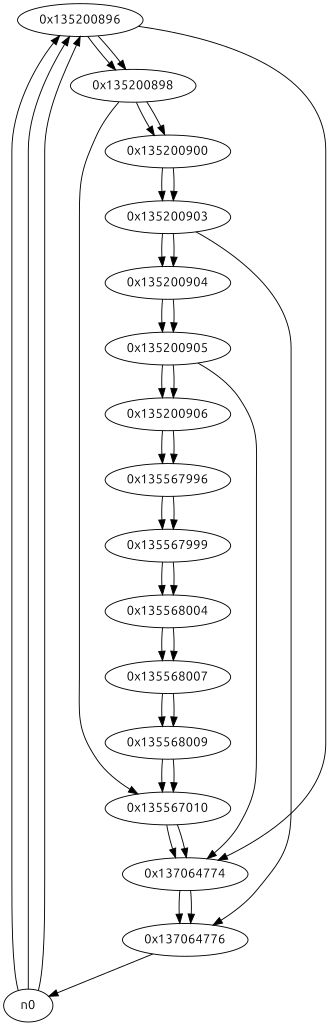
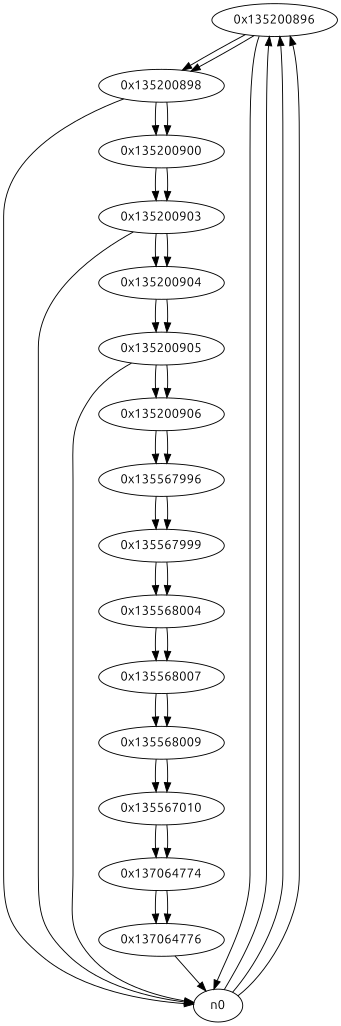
  digraph {
    fontname=Ubuntu
    node [fontname=Ubuntu]
    edge [fontname=Ubuntu]
    n1 [label="0x135200896"]
    n2 [label="0x135200898"]
    n0
    n3 [label="0x135200900"]
    n4 [label="0x135200903"]
    n5 [label="0x135200904"]
    n6 [label="0x135200905"]
    n7 [label="0x135200906"]
    n8 [label="0x135567996"]
    n9 [label="0x135567999"]
    n10 [label="0x135568004"]
    n11 [label="0x135568007"]
    n12 [label="0x135568009"]
    n13 [label="0x135567010"]
    n14 [label="0x137064774"]
    n15 [label="0x137064776"]
    n1 -> n2
    n1 -> n2
-   n1 -> n14
-   n2 -> n13
+   n1 -> n0
+   n2 -> n0
    n2 -> n3
    n2 -> n3
    n0 -> n1
    n0 -> n1
    n0 -> n1
    n3 -> n4
    n3 -> n4
-   n4 -> n15
+   n4 -> n0
    n4 -> n5
    n4 -> n5
    n5 -> n6
    n5 -> n6
-   n6 -> n14
+   n6 -> n0
    n6 -> n7
    n6 -> n7
    n7 -> n8
    n7 -> n8
    n8 -> n9
    n8 -> n9
    n9 -> n10
    n9 -> n10
    n10 -> n11
    n10 -> n11
    n11 -> n12
    n11 -> n12
    n12 -> n13
    n12 -> n13
    n13 -> n14
    n13 -> n14
    n14 -> n15
    n14 -> n15
    n15 -> n0
  }
